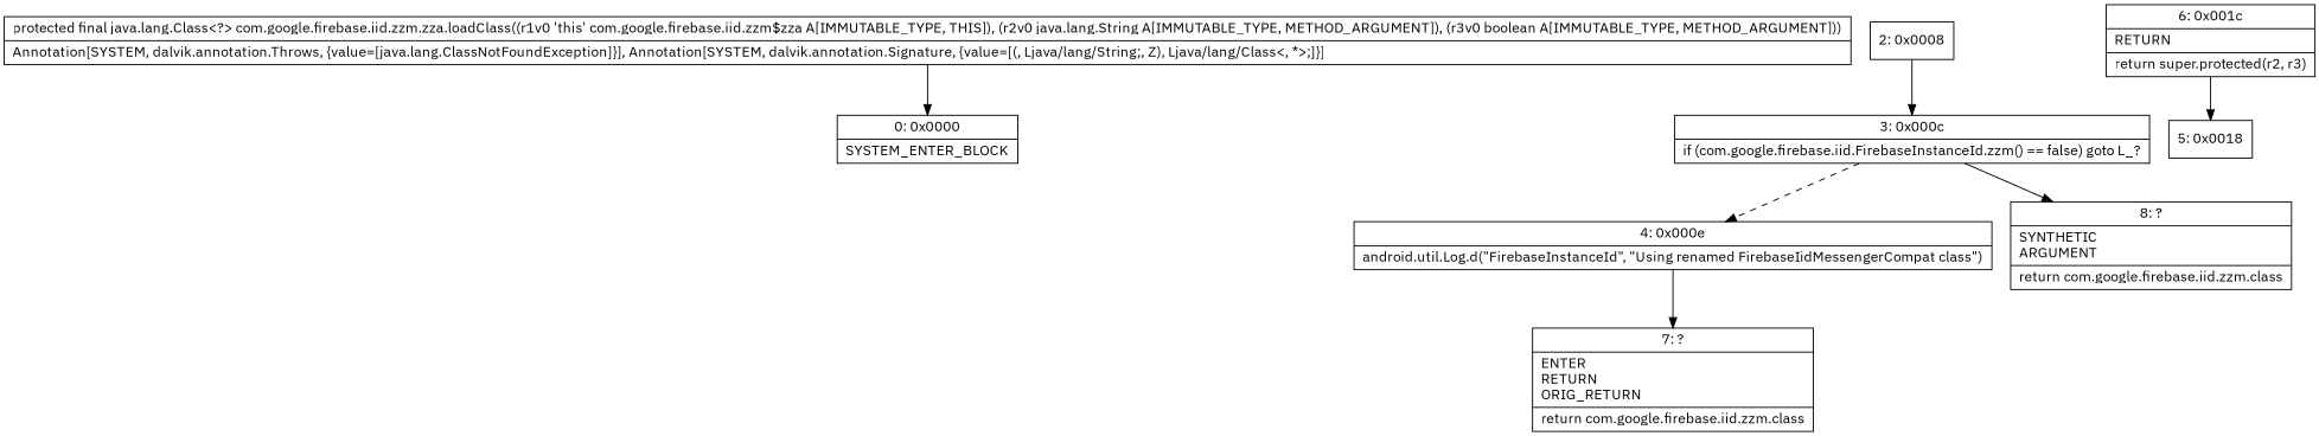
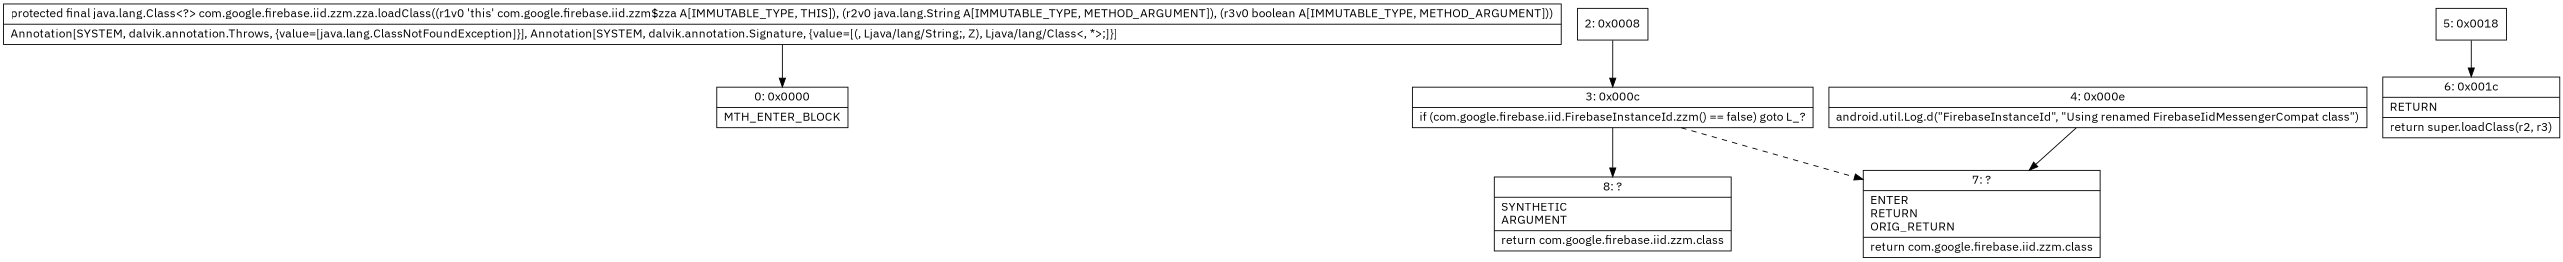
  digraph {
    fontname="IBM Plex Sans"
    node [fontname="IBM Plex Sans" shape=record]
    edge [fontname="IBM Plex Sans"]
-   n1 [label="{0\:\ 0x0000|SYSTEM_ENTER_BLOCK\l}"]
+   n1 [label="{0\:\ 0x0000|MTH_ENTER_BLOCK\l}"]
    n2 [label="{2\:\ 0x0008}"]
    n3 [label="{3\:\ 0x000c|if (com.google.firebase.iid.FirebaseInstanceId.zzm() == false) goto L_?\l}"]
    n4 [label="{5\:\ 0x0018}"]
-   n5 [label="{6\:\ 0x001c|RETURN\l|return super.protected(r2, r3)\l}"]
+   n5 [label="{6\:\ 0x001c|RETURN\l|return super.loadClass(r2, r3)\l}"]
    n6 [label="{4\:\ 0x000e|android.util.Log.d(\"FirebaseInstanceId\", \"Using renamed FirebaseIidMessengerCompat class\")\l}"]
    n7 [label="{8\:\ ?|SYNTHETIC\lARGUMENT\l|return com.google.firebase.iid.zzm.class\l}"]
    n8 [label="{7\:\ ?|ENTER\lRETURN\lORIG_RETURN\l|return com.google.firebase.iid.zzm.class\l}"]
    n9 [label="{protected final java.lang.Class\<?\> com.google.firebase.iid.zzm.zza.loadClass((r1v0 'this' com.google.firebase.iid.zzm$zza A[IMMUTABLE_TYPE, THIS]), (r2v0 java.lang.String A[IMMUTABLE_TYPE, METHOD_ARGUMENT]), (r3v0 boolean A[IMMUTABLE_TYPE, METHOD_ARGUMENT]))  | Annotation[SYSTEM, dalvik.annotation.Throws, \{value=[java.lang.ClassNotFoundException]\}], Annotation[SYSTEM, dalvik.annotation.Signature, \{value=[(, Ljava\/lang\/String;, Z), Ljava\/lang\/Class\<, *\>;]\}]\l}"]
    n2 -> n3
-   n3 -> n6 [style=dashed]
+   n3 -> n8 [style=dashed]
    n3 -> n7
-   n5 -> n4
+   n4 -> n5
    n6 -> n8
    n9 -> n1
  }
